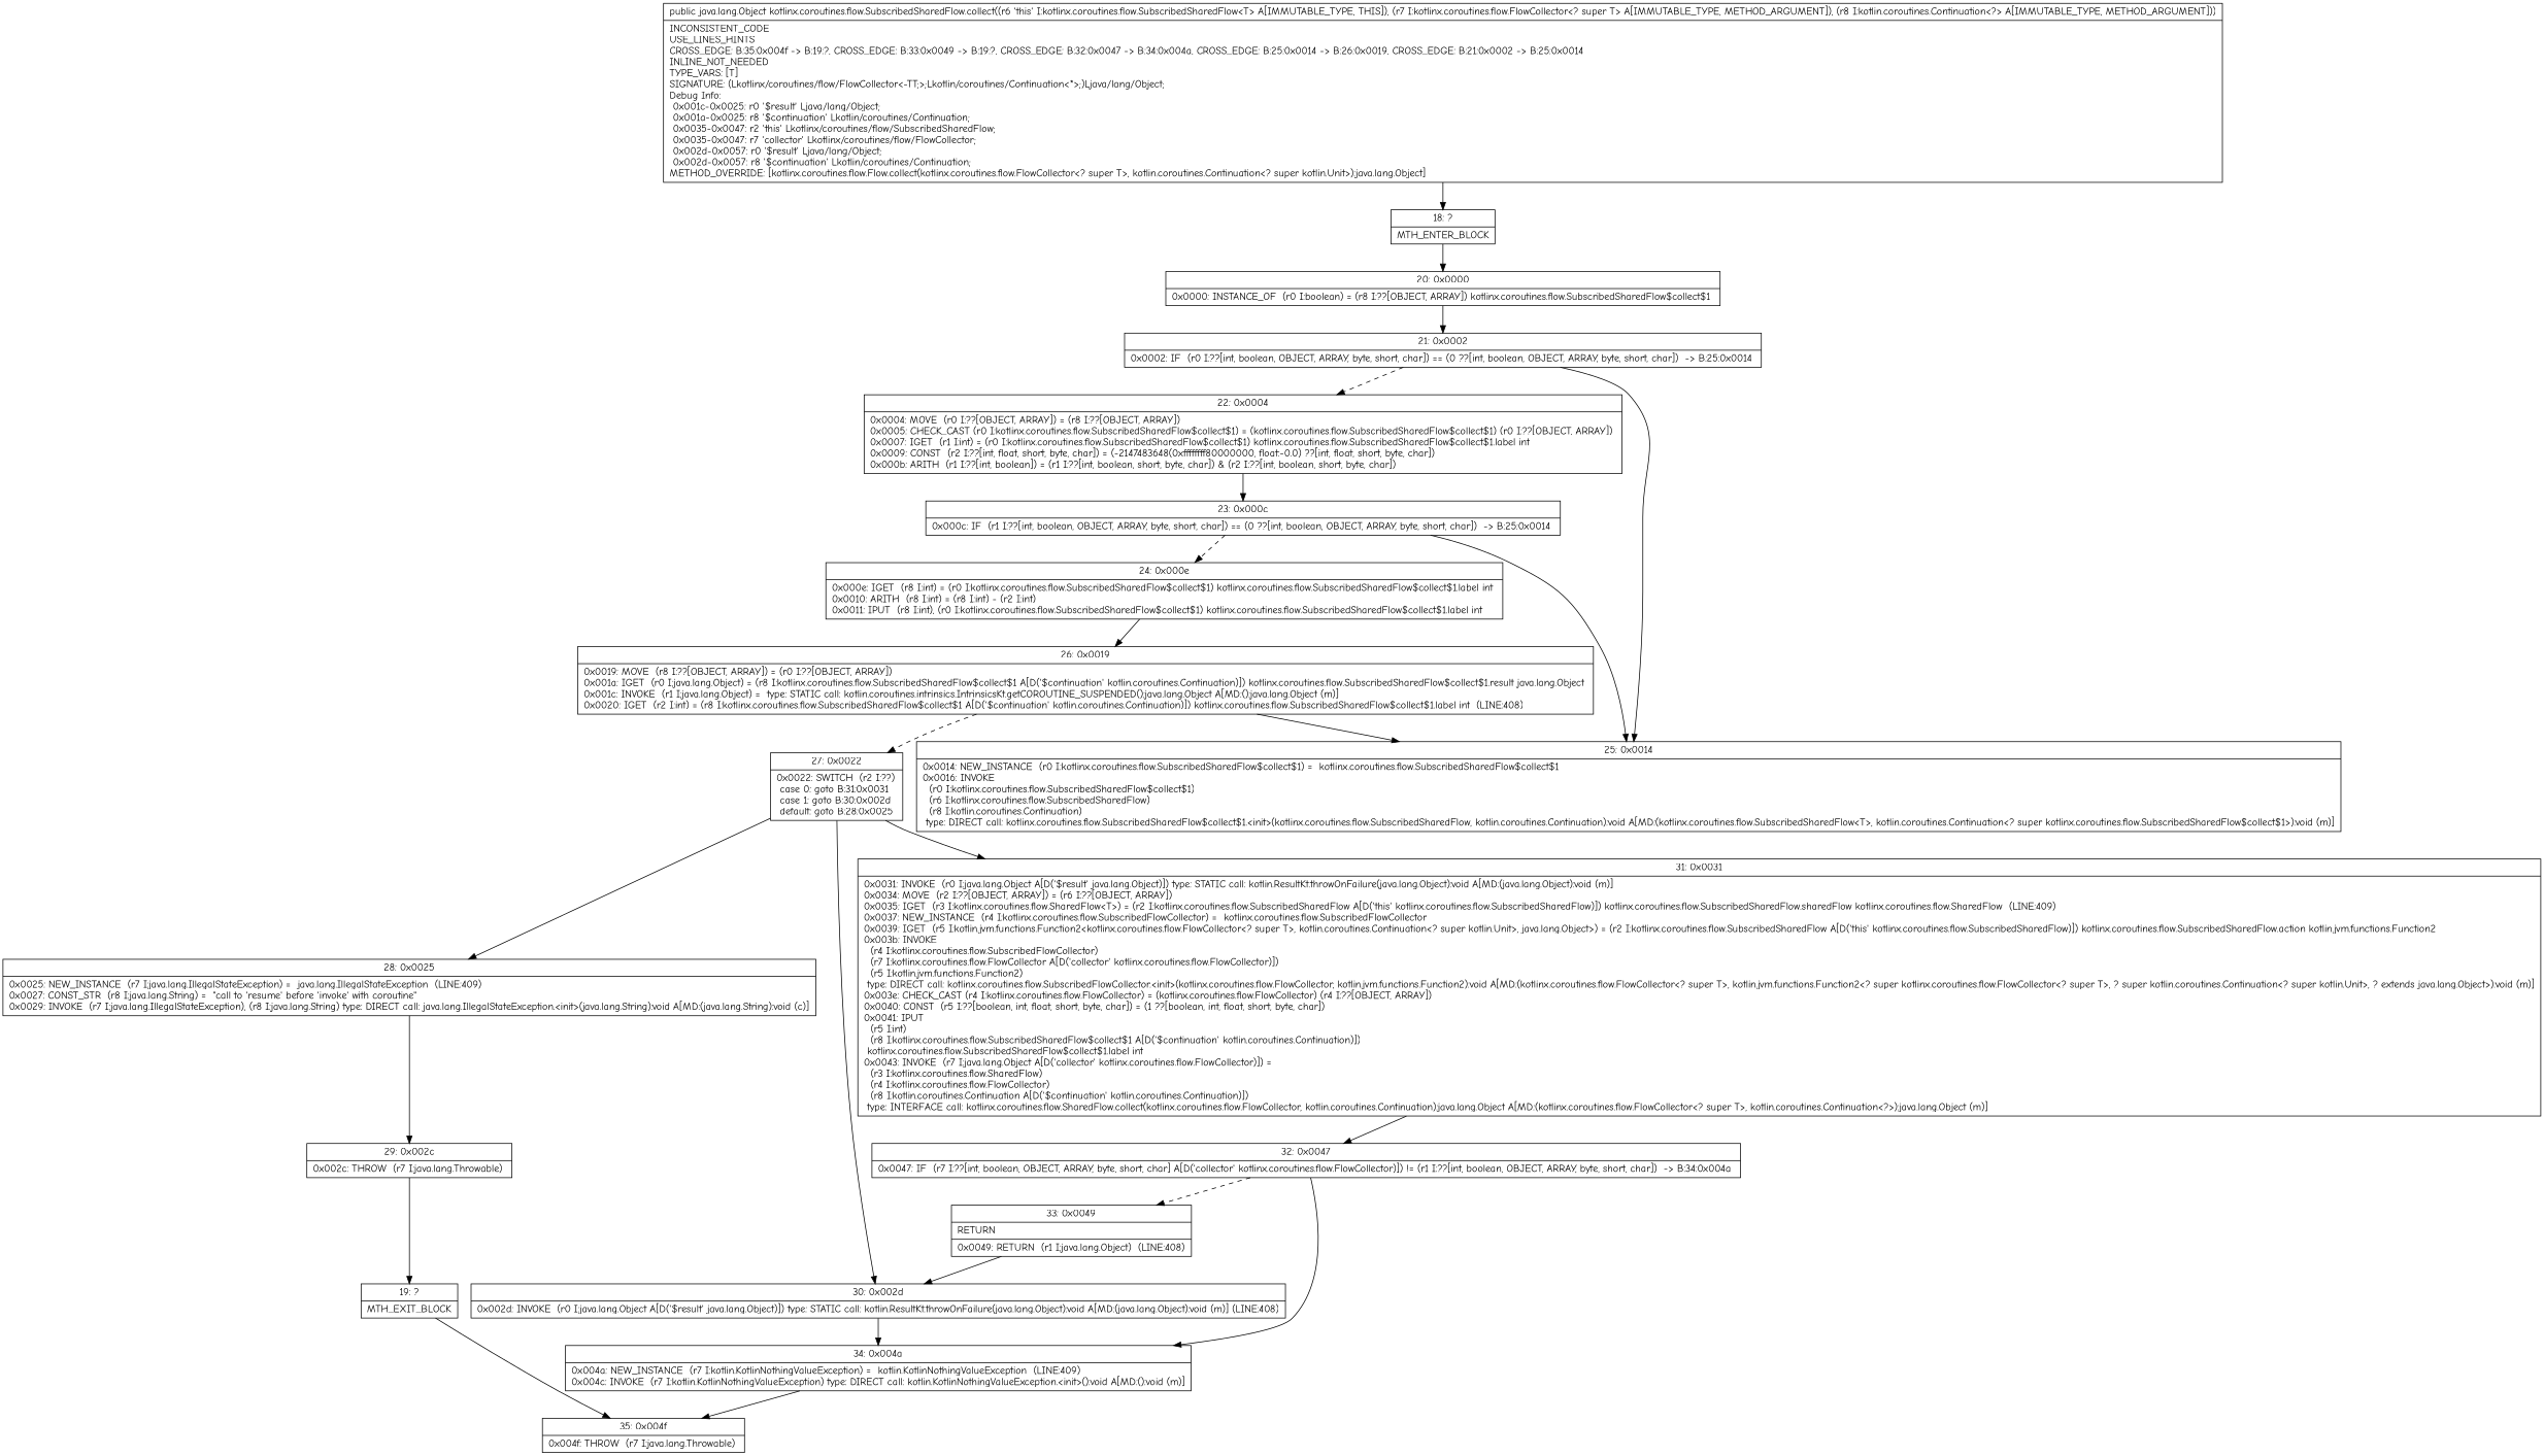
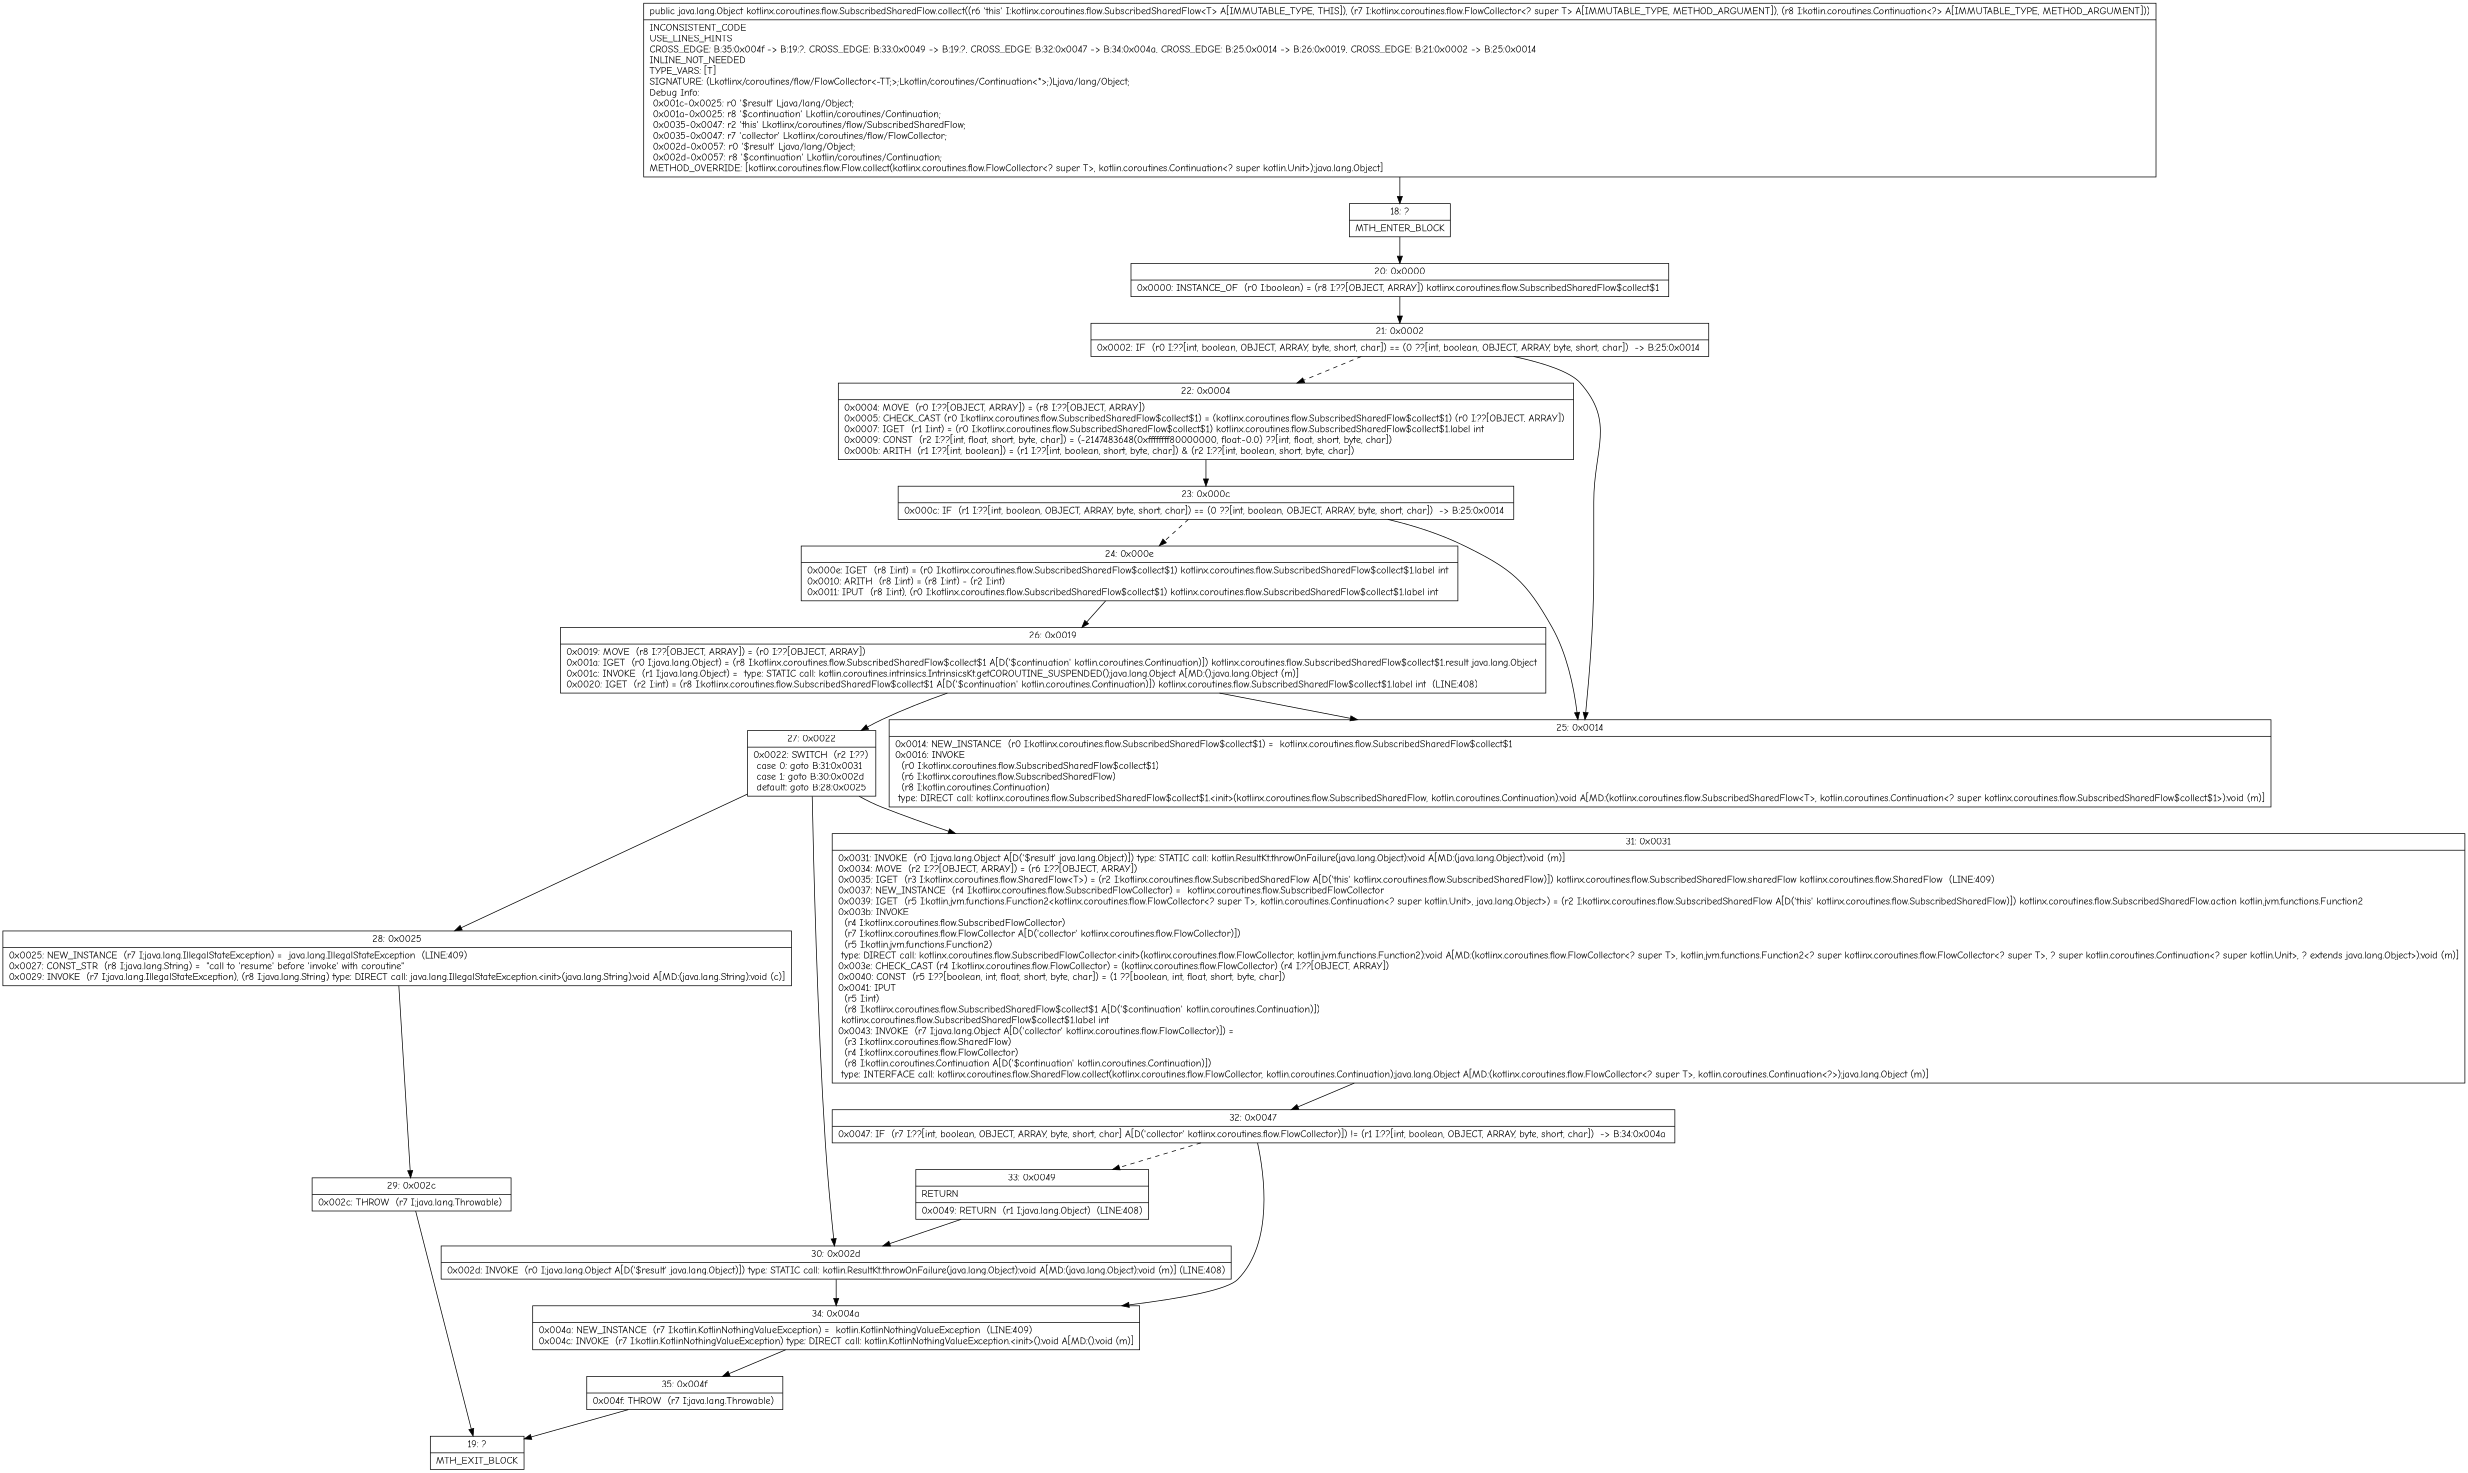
  digraph {
    fontname="Comic Neue"
    node [fontname="Comic Neue" shape=record]
    edge [fontname="Comic Neue"]
    n1 [label="{18\:\ ?|MTH_ENTER_BLOCK\l}"]
    n2 [label="{20\:\ 0x0000|0x0000: INSTANCE_OF  (r0 I:boolean) = (r8 I:??[OBJECT, ARRAY]) kotlinx.coroutines.flow.SubscribedSharedFlow$collect$1 \l}"]
    n3 [label="{21\:\ 0x0002|0x0002: IF  (r0 I:??[int, boolean, OBJECT, ARRAY, byte, short, char]) == (0 ??[int, boolean, OBJECT, ARRAY, byte, short, char])  \-\> B:25:0x0014 \l}"]
    n4 [label="{22\:\ 0x0004|0x0004: MOVE  (r0 I:??[OBJECT, ARRAY]) = (r8 I:??[OBJECT, ARRAY]) \l0x0005: CHECK_CAST (r0 I:kotlinx.coroutines.flow.SubscribedSharedFlow$collect$1) = (kotlinx.coroutines.flow.SubscribedSharedFlow$collect$1) (r0 I:??[OBJECT, ARRAY]) \l0x0007: IGET  (r1 I:int) = (r0 I:kotlinx.coroutines.flow.SubscribedSharedFlow$collect$1) kotlinx.coroutines.flow.SubscribedSharedFlow$collect$1.label int \l0x0009: CONST  (r2 I:??[int, float, short, byte, char]) = (\-2147483648(0xffffffff80000000, float:\-0.0) ??[int, float, short, byte, char]) \l0x000b: ARITH  (r1 I:??[int, boolean]) = (r1 I:??[int, boolean, short, byte, char]) & (r2 I:??[int, boolean, short, byte, char]) \l}"]
    n5 [label="{25\:\ 0x0014|0x0014: NEW_INSTANCE  (r0 I:kotlinx.coroutines.flow.SubscribedSharedFlow$collect$1) =  kotlinx.coroutines.flow.SubscribedSharedFlow$collect$1 \l0x0016: INVOKE  \l  (r0 I:kotlinx.coroutines.flow.SubscribedSharedFlow$collect$1)\l  (r6 I:kotlinx.coroutines.flow.SubscribedSharedFlow)\l  (r8 I:kotlin.coroutines.Continuation)\l type: DIRECT call: kotlinx.coroutines.flow.SubscribedSharedFlow$collect$1.\<init\>(kotlinx.coroutines.flow.SubscribedSharedFlow, kotlin.coroutines.Continuation):void A[MD:(kotlinx.coroutines.flow.SubscribedSharedFlow\<T\>, kotlin.coroutines.Continuation\<? super kotlinx.coroutines.flow.SubscribedSharedFlow$collect$1\>):void (m)]\l}"]
    n6 [label="{23\:\ 0x000c|0x000c: IF  (r1 I:??[int, boolean, OBJECT, ARRAY, byte, short, char]) == (0 ??[int, boolean, OBJECT, ARRAY, byte, short, char])  \-\> B:25:0x0014 \l}"]
    n7 [label="{24\:\ 0x000e|0x000e: IGET  (r8 I:int) = (r0 I:kotlinx.coroutines.flow.SubscribedSharedFlow$collect$1) kotlinx.coroutines.flow.SubscribedSharedFlow$collect$1.label int \l0x0010: ARITH  (r8 I:int) = (r8 I:int) \- (r2 I:int) \l0x0011: IPUT  (r8 I:int), (r0 I:kotlinx.coroutines.flow.SubscribedSharedFlow$collect$1) kotlinx.coroutines.flow.SubscribedSharedFlow$collect$1.label int \l}"]
    n8 [label="{26\:\ 0x0019|0x0019: MOVE  (r8 I:??[OBJECT, ARRAY]) = (r0 I:??[OBJECT, ARRAY]) \l0x001a: IGET  (r0 I:java.lang.Object) = (r8 I:kotlinx.coroutines.flow.SubscribedSharedFlow$collect$1 A[D('$continuation' kotlin.coroutines.Continuation)]) kotlinx.coroutines.flow.SubscribedSharedFlow$collect$1.result java.lang.Object \l0x001c: INVOKE  (r1 I:java.lang.Object) =  type: STATIC call: kotlin.coroutines.intrinsics.IntrinsicsKt.getCOROUTINE_SUSPENDED():java.lang.Object A[MD:():java.lang.Object (m)]\l0x0020: IGET  (r2 I:int) = (r8 I:kotlinx.coroutines.flow.SubscribedSharedFlow$collect$1 A[D('$continuation' kotlin.coroutines.Continuation)]) kotlinx.coroutines.flow.SubscribedSharedFlow$collect$1.label int  (LINE:408)\l}"]
    n9 [label="{27\:\ 0x0022|0x0022: SWITCH  (r2 I:??)\l case 0: goto B:31:0x0031\l case 1: goto B:30:0x002d\l default: goto B:28:0x0025 \l}"]
    n10 [label="{28\:\ 0x0025|0x0025: NEW_INSTANCE  (r7 I:java.lang.IllegalStateException) =  java.lang.IllegalStateException  (LINE:409)\l0x0027: CONST_STR  (r8 I:java.lang.String) =  \"call to 'resume' before 'invoke' with coroutine\" \l0x0029: INVOKE  (r7 I:java.lang.IllegalStateException), (r8 I:java.lang.String) type: DIRECT call: java.lang.IllegalStateException.\<init\>(java.lang.String):void A[MD:(java.lang.String):void (c)]\l}"]
    n11 [label="{30\:\ 0x002d|0x002d: INVOKE  (r0 I:java.lang.Object A[D('$result' java.lang.Object)]) type: STATIC call: kotlin.ResultKt.throwOnFailure(java.lang.Object):void A[MD:(java.lang.Object):void (m)] (LINE:408)\l}"]
    n12 [label="{31\:\ 0x0031|0x0031: INVOKE  (r0 I:java.lang.Object A[D('$result' java.lang.Object)]) type: STATIC call: kotlin.ResultKt.throwOnFailure(java.lang.Object):void A[MD:(java.lang.Object):void (m)]\l0x0034: MOVE  (r2 I:??[OBJECT, ARRAY]) = (r6 I:??[OBJECT, ARRAY]) \l0x0035: IGET  (r3 I:kotlinx.coroutines.flow.SharedFlow\<T\>) = (r2 I:kotlinx.coroutines.flow.SubscribedSharedFlow A[D('this' kotlinx.coroutines.flow.SubscribedSharedFlow)]) kotlinx.coroutines.flow.SubscribedSharedFlow.sharedFlow kotlinx.coroutines.flow.SharedFlow  (LINE:409)\l0x0037: NEW_INSTANCE  (r4 I:kotlinx.coroutines.flow.SubscribedFlowCollector) =  kotlinx.coroutines.flow.SubscribedFlowCollector \l0x0039: IGET  (r5 I:kotlin.jvm.functions.Function2\<kotlinx.coroutines.flow.FlowCollector\<? super T\>, kotlin.coroutines.Continuation\<? super kotlin.Unit\>, java.lang.Object\>) = (r2 I:kotlinx.coroutines.flow.SubscribedSharedFlow A[D('this' kotlinx.coroutines.flow.SubscribedSharedFlow)]) kotlinx.coroutines.flow.SubscribedSharedFlow.action kotlin.jvm.functions.Function2 \l0x003b: INVOKE  \l  (r4 I:kotlinx.coroutines.flow.SubscribedFlowCollector)\l  (r7 I:kotlinx.coroutines.flow.FlowCollector A[D('collector' kotlinx.coroutines.flow.FlowCollector)])\l  (r5 I:kotlin.jvm.functions.Function2)\l type: DIRECT call: kotlinx.coroutines.flow.SubscribedFlowCollector.\<init\>(kotlinx.coroutines.flow.FlowCollector, kotlin.jvm.functions.Function2):void A[MD:(kotlinx.coroutines.flow.FlowCollector\<? super T\>, kotlin.jvm.functions.Function2\<? super kotlinx.coroutines.flow.FlowCollector\<? super T\>, ? super kotlin.coroutines.Continuation\<? super kotlin.Unit\>, ? extends java.lang.Object\>):void (m)]\l0x003e: CHECK_CAST (r4 I:kotlinx.coroutines.flow.FlowCollector) = (kotlinx.coroutines.flow.FlowCollector) (r4 I:??[OBJECT, ARRAY]) \l0x0040: CONST  (r5 I:??[boolean, int, float, short, byte, char]) = (1 ??[boolean, int, float, short, byte, char]) \l0x0041: IPUT  \l  (r5 I:int)\l  (r8 I:kotlinx.coroutines.flow.SubscribedSharedFlow$collect$1 A[D('$continuation' kotlin.coroutines.Continuation)])\l kotlinx.coroutines.flow.SubscribedSharedFlow$collect$1.label int \l0x0043: INVOKE  (r7 I:java.lang.Object A[D('collector' kotlinx.coroutines.flow.FlowCollector)]) = \l  (r3 I:kotlinx.coroutines.flow.SharedFlow)\l  (r4 I:kotlinx.coroutines.flow.FlowCollector)\l  (r8 I:kotlin.coroutines.Continuation A[D('$continuation' kotlin.coroutines.Continuation)])\l type: INTERFACE call: kotlinx.coroutines.flow.SharedFlow.collect(kotlinx.coroutines.flow.FlowCollector, kotlin.coroutines.Continuation):java.lang.Object A[MD:(kotlinx.coroutines.flow.FlowCollector\<? super T\>, kotlin.coroutines.Continuation\<?\>):java.lang.Object (m)]\l}"]
    n13 [label="{29\:\ 0x002c|0x002c: THROW  (r7 I:java.lang.Throwable) \l}"]
    n14 [label="{34\:\ 0x004a|0x004a: NEW_INSTANCE  (r7 I:kotlin.KotlinNothingValueException) =  kotlin.KotlinNothingValueException  (LINE:409)\l0x004c: INVOKE  (r7 I:kotlin.KotlinNothingValueException) type: DIRECT call: kotlin.KotlinNothingValueException.\<init\>():void A[MD:():void (m)]\l}"]
    n15 [label="{32\:\ 0x0047|0x0047: IF  (r7 I:??[int, boolean, OBJECT, ARRAY, byte, short, char] A[D('collector' kotlinx.coroutines.flow.FlowCollector)]) != (r1 I:??[int, boolean, OBJECT, ARRAY, byte, short, char])  \-\> B:34:0x004a \l}"]
    n16 [label="{19\:\ ?|MTH_EXIT_BLOCK\l}"]
    n17 [label="{35\:\ 0x004f|0x004f: THROW  (r7 I:java.lang.Throwable) \l}"]
    n18 [label="{33\:\ 0x0049|RETURN\l|0x0049: RETURN  (r1 I:java.lang.Object)  (LINE:408)\l}"]
    n19 [label="{public java.lang.Object kotlinx.coroutines.flow.SubscribedSharedFlow.collect((r6 'this' I:kotlinx.coroutines.flow.SubscribedSharedFlow\<T\> A[IMMUTABLE_TYPE, THIS]), (r7 I:kotlinx.coroutines.flow.FlowCollector\<? super T\> A[IMMUTABLE_TYPE, METHOD_ARGUMENT]), (r8 I:kotlin.coroutines.Continuation\<?\> A[IMMUTABLE_TYPE, METHOD_ARGUMENT]))  | INCONSISTENT_CODE\lUSE_LINES_HINTS\lCROSS_EDGE: B:35:0x004f \-\> B:19:?, CROSS_EDGE: B:33:0x0049 \-\> B:19:?, CROSS_EDGE: B:32:0x0047 \-\> B:34:0x004a, CROSS_EDGE: B:25:0x0014 \-\> B:26:0x0019, CROSS_EDGE: B:21:0x0002 \-\> B:25:0x0014\lINLINE_NOT_NEEDED\lTYPE_VARS: [T]\lSIGNATURE: (Lkotlinx\/coroutines\/flow\/FlowCollector\<\-TT;\>;Lkotlin\/coroutines\/Continuation\<*\>;)Ljava\/lang\/Object;\lDebug Info:\l  0x001c\-0x0025: r0 '$result' Ljava\/lang\/Object;\l  0x001a\-0x0025: r8 '$continuation' Lkotlin\/coroutines\/Continuation;\l  0x0035\-0x0047: r2 'this' Lkotlinx\/coroutines\/flow\/SubscribedSharedFlow;\l  0x0035\-0x0047: r7 'collector' Lkotlinx\/coroutines\/flow\/FlowCollector;\l  0x002d\-0x0057: r0 '$result' Ljava\/lang\/Object;\l  0x002d\-0x0057: r8 '$continuation' Lkotlin\/coroutines\/Continuation;\lMETHOD_OVERRIDE: [kotlinx.coroutines.flow.Flow.collect(kotlinx.coroutines.flow.FlowCollector\<? super T\>, kotlin.coroutines.Continuation\<? super kotlin.Unit\>):java.lang.Object]\l}"]
    n1 -> n2
    n2 -> n3
    n3 -> n4 [style=dashed]
    n3 -> n5
    n4 -> n6
    n6 -> n5
    n6 -> n7 [style=dashed]
    n7 -> n8
    n8 -> n5
-   n8 -> n9 [style=dashed]
+   n8 -> n9
    n9 -> n10
    n9 -> n11
    n9 -> n12
    n10 -> n13
    n11 -> n14
    n12 -> n15
    n13 -> n16
    n14 -> n17
    n15 -> n14
    n15 -> n18 [style=dashed]
-   n16 -> n17
+   n17 -> n16
    n18 -> n11
    n19 -> n1
  }
